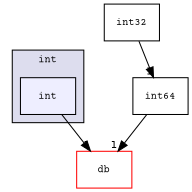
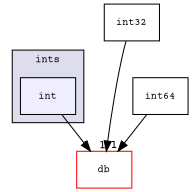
  digraph {
    compound=true
    fontname="Courier Prime"
    node [fontname="Courier Prime" fontsize=10 shape=box]
    edge [fontname="Courier Prime" headlabel=1 labeldistance=1.5 labelfontname=Helvetica labelfontsize=10]
    n1 [fillcolor="#eeeeff" label=int pencolor=black style=filled]
    n2 [color=red label=db]
    n3 [label=int64]
    n4 [label=int32]
    subgraph cluster_1 {
      bgcolor="#ddddee"
      fontsize=10
-     label=int
+     label=ints
      pencolor=black
      n1
    }
    n1 -> n2
    n3 -> n2
-   n4 -> n3
+   n4 -> n2
  }
